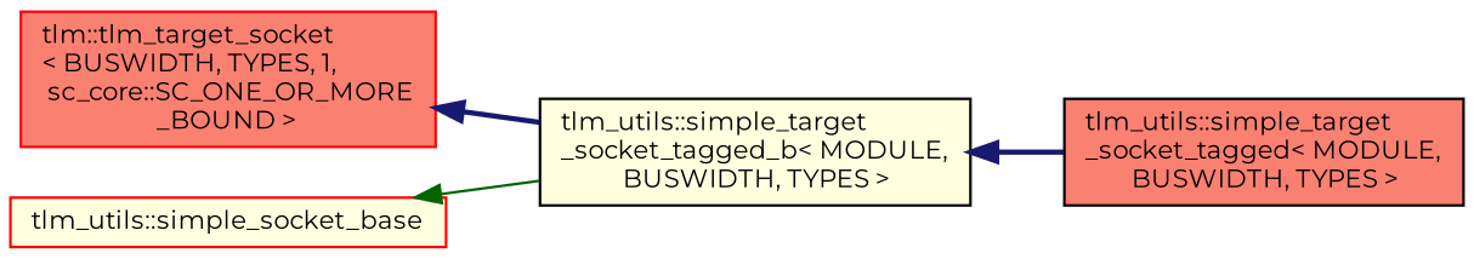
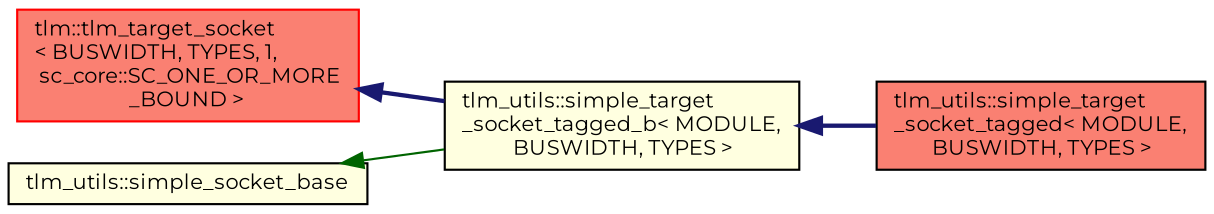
  digraph {
    rankdir=LR
    fontname=Montserrat
    node [color=black fillcolor=salmon fontname=Montserrat fontsize=10 shape=record style=filled]
    edge [color=midnightblue dir=back fontname=Montserrat fontsize=10 labelfontname=FreeSans labelfontsize=10 style=bold]
    n1 [fontcolor=black height=0.2 label="tlm_utils::simple_target\l_socket_tagged\< MODULE,\l BUSWIDTH, TYPES \>" width=0.4]
    n2 [fillcolor=lightyellow height=0.2 label="tlm_utils::simple_target\l_socket_tagged_b\< MODULE,\l BUSWIDTH, TYPES \>" width=0.4]
    n3 [color=red height=0.2 label="tlm::tlm_target_socket\l\< BUSWIDTH, TYPES, 1,\l sc_core::SC_ONE_OR_MORE\l_BOUND \>" width=0.4]
-   n4 [color=red fillcolor=lightyellow height=0.2 label="tlm_utils::simple_socket_base" width=0.4]
+   n4 [fillcolor=lightyellow height=0.2 label="tlm_utils::simple_socket_base" width=0.4]
    n2 -> n1
    n3 -> n2
    n4 -> n2 [color=darkgreen style=solid]
  }
